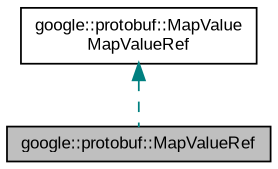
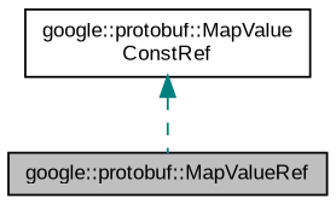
  digraph {
    fontname="Liberation Sans"
    node [color=black fontname="Liberation Sans" fontsize=10 shape=record style=filled]
    n1 [fillcolor=grey75 fontcolor=black height=0.2 label="google::protobuf::MapValueRef" width=0.4]
-   n2 [fillcolor=white height=0.2 label="google::protobuf::MapValue\lMapValueRef" width=0.4]
+   n2 [fillcolor=white height=0.2 label="google::protobuf::MapValue\lConstRef" width=0.4]
    n2 -> n1 [color=teal dir=back fontname="Liberation Sans" fontsize=10 labelfontname=Helvetica labelfontsize=10 style=dashed]
  }
